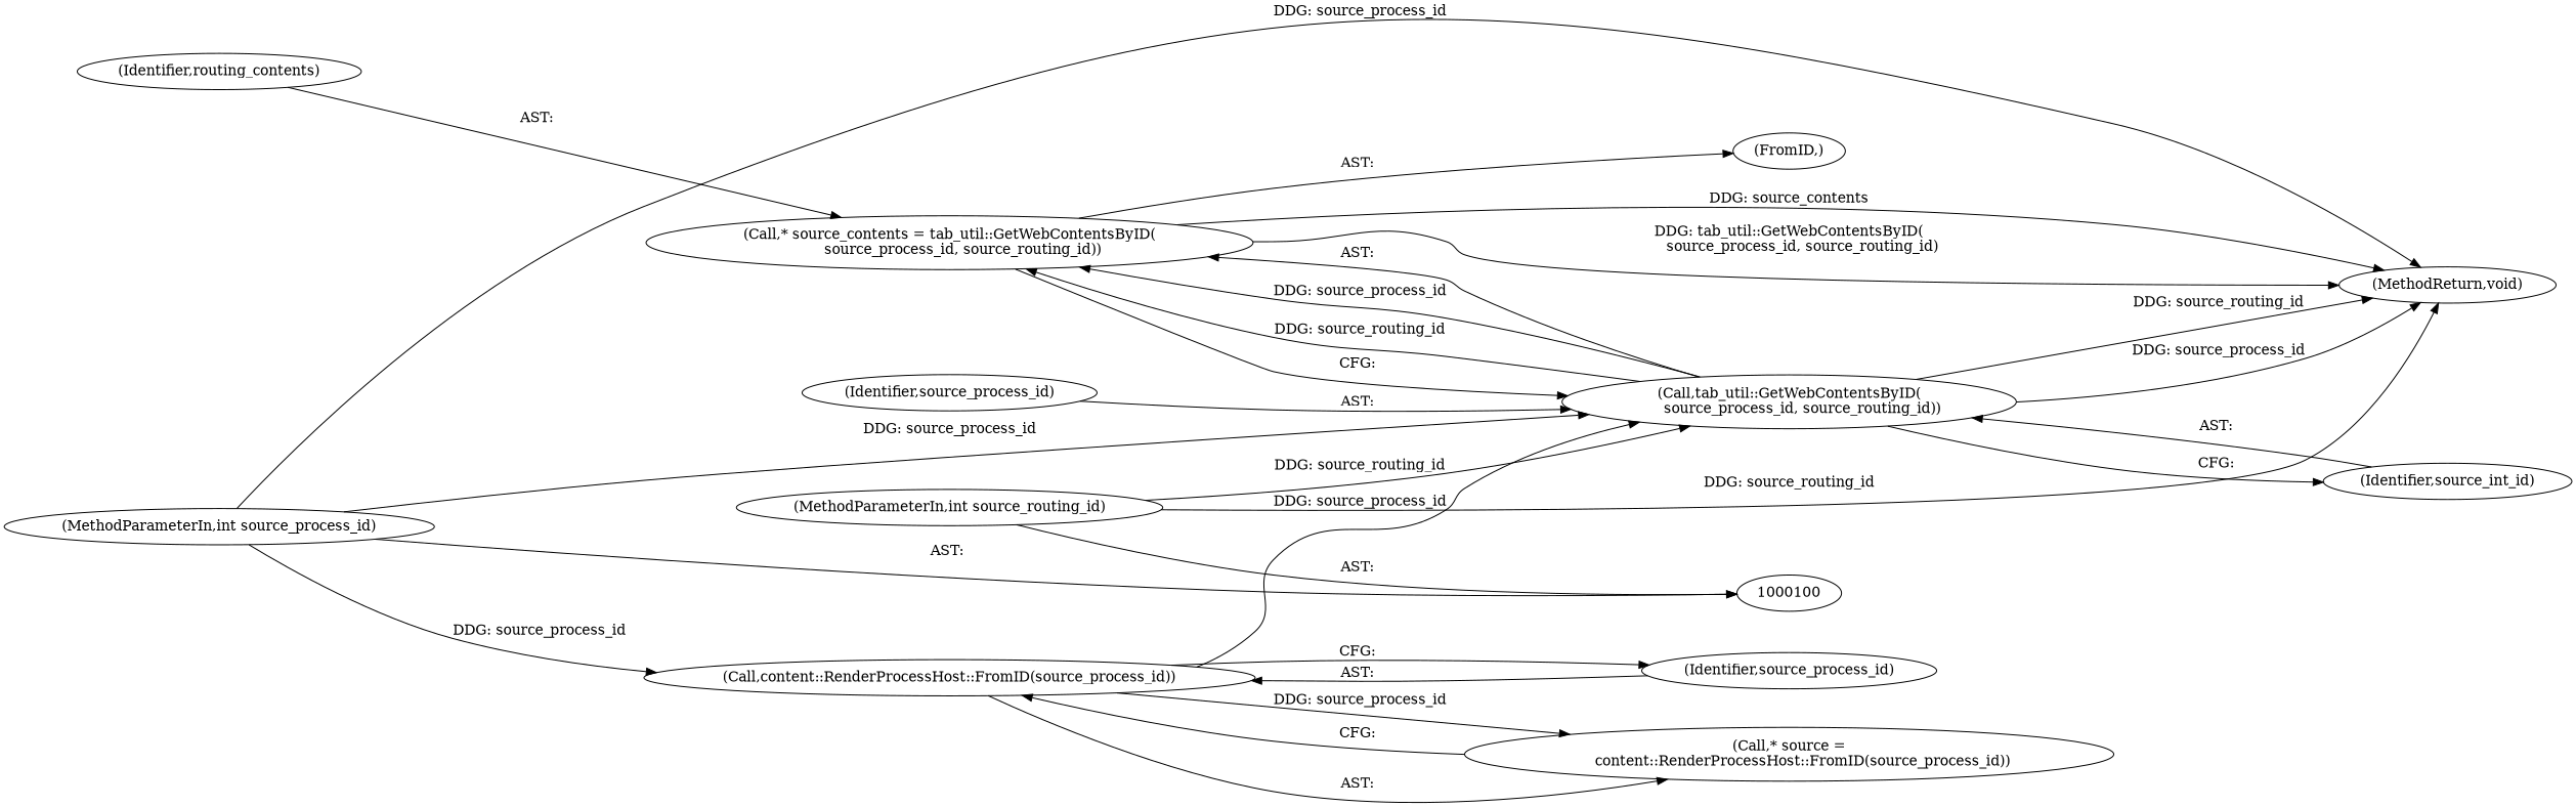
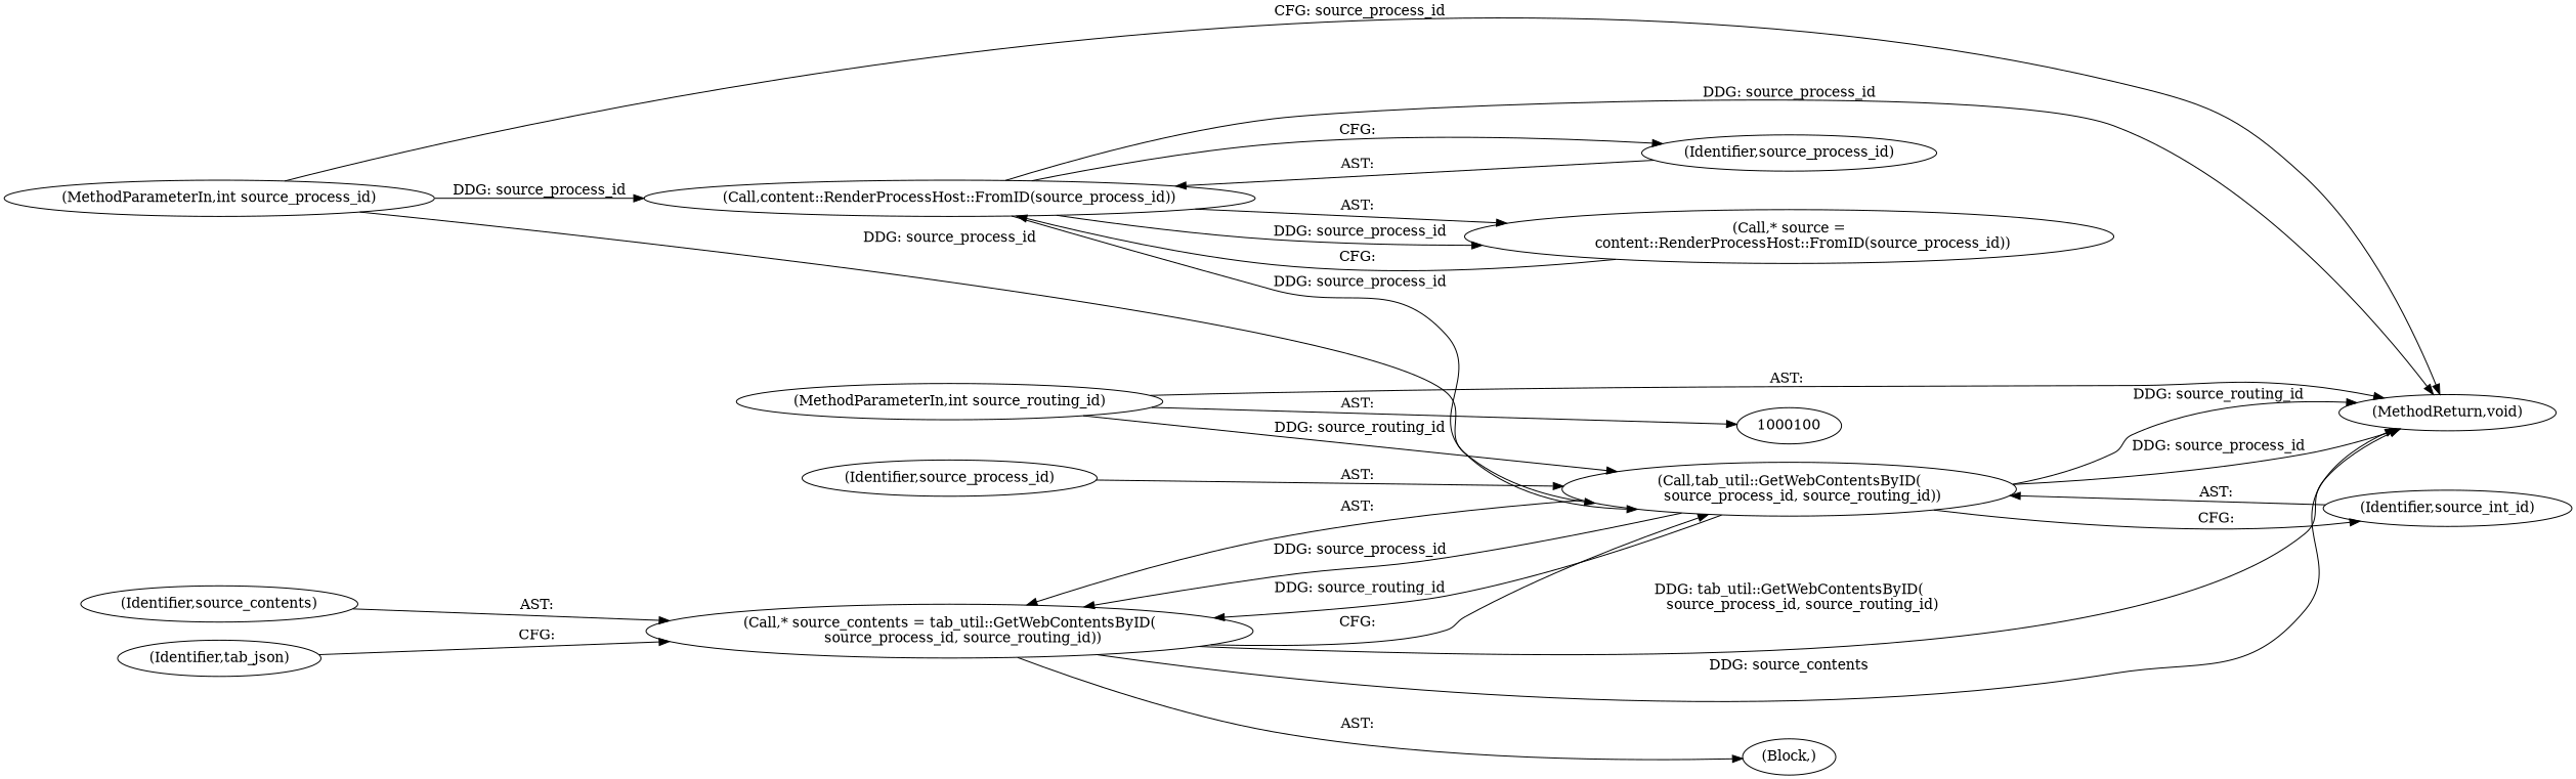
  digraph {
    rankdir=LR
    n1 [label="(Call,* source_contents = tab_util::GetWebContentsByID(\n      source_process_id, source_routing_id))"]
    n2 [label="(Call,tab_util::GetWebContentsByID(\n      source_process_id, source_routing_id))"]
    n3 [label="(MethodReturn,void)"]
-   n4 [label="(FromID,)"]
+   n4 [label="(Block,)"]
    n5 [label="(Identifier,source_int_id)"]
    n6 [label="(Call,content::RenderProcessHost::FromID(source_process_id))"]
    n7 [label="(Identifier,source_process_id)"]
    n8 [label="(Call,* source =\n      content::RenderProcessHost::FromID(source_process_id))"]
    n9 [label="(MethodParameterIn,int source_process_id)"]
    1000100
    n11 [label="(MethodParameterIn,int source_routing_id)"]
    n12 [label="(Identifier,source_process_id)"]
-   n13 [label="(Identifier,routing_contents)"]
+   n13 [label="(Identifier,source_contents)"]
+   n14 [label="(Identifier,tab_json)"]
    n1 -> n2 [label="CFG: "]
    n1 -> n3 [label="DDG: tab_util::GetWebContentsByID(\n      source_process_id, source_routing_id)"]
    n1 -> n3 [label="DDG: source_contents"]
    n1 -> n4 [label="AST: "]
    n2 -> n1 [label="AST: "]
    n2 -> n1 [label="DDG: source_process_id"]
    n2 -> n1 [label="DDG: source_routing_id"]
    n2 -> n3 [label="DDG: source_routing_id"]
    n2 -> n3 [label="DDG: source_process_id"]
    n2 -> n5 [label="CFG: "]
    n5 -> n2 [label="AST: "]
    n6 -> n2 [label="DDG: source_process_id"]
+   n6 -> n3 [label="DDG: source_process_id"]
    n6 -> n7 [label="CFG: "]
    n6 -> n8 [label="AST: "]
    n6 -> n8 [label="DDG: source_process_id"]
    n7 -> n6 [label="AST: "]
    n8 -> n6 [label="CFG: "]
    n9 -> n2 [label="DDG: source_process_id"]
-   n9 -> n3 [label="DDG: source_process_id"]
+   n9 -> n3 [label="CFG: source_process_id"]
    n9 -> n6 [label="DDG: source_process_id"]
-   n9 -> 1000100 [label="AST: "]
    n11 -> n2 [label="DDG: source_routing_id"]
-   n11 -> n3 [label="DDG: source_routing_id"]
+   n11 -> n3 [label="AST: "]
    n11 -> 1000100 [label="AST: "]
    n12 -> n2 [label="AST: "]
    n13 -> n1 [label="AST: "]
+   n14 -> n1 [label="CFG: "]
  }
